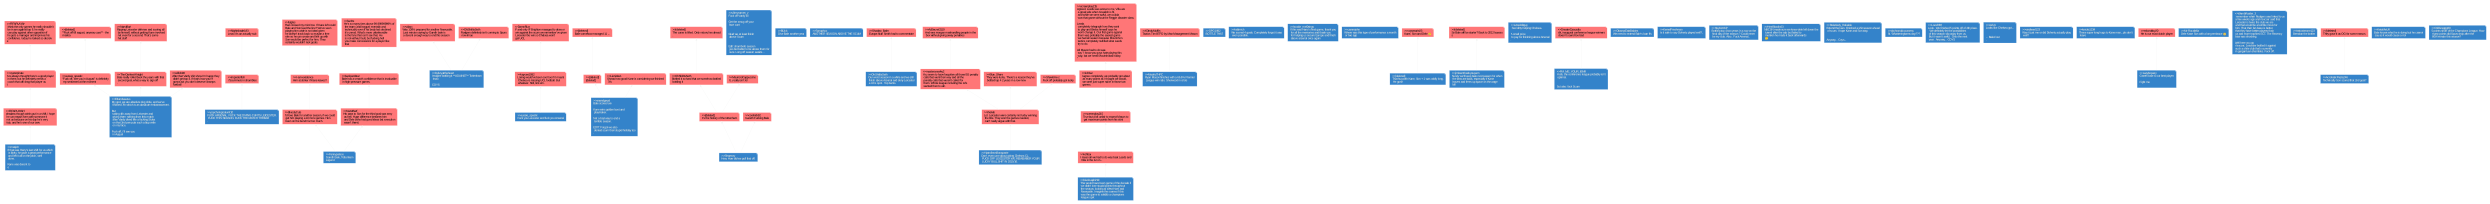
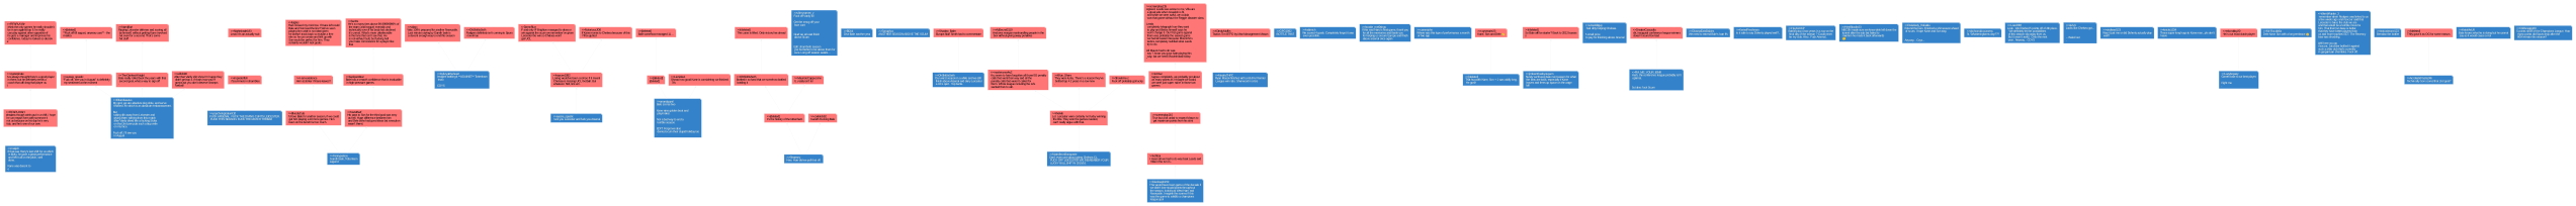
  digraph {
    fontname=Arial
    splines=true
    node [color="#ffffff" fillcolor="#ff7677" fontcolor="384b60" fontname=Arial shape=note style=filled]
    edge [color="#F0F2F0" dir=back]
    n1 [fillcolor="#3483ca" fontcolor="#f8f1e0" label=<<TABLE ALIGN="LEFT" BORDER="0"><TR><TD BALIGN="LEFT"><FONT>&gt;&gt;matip8<BR/>If that was Harry’s last shift for us which<BR/> is likely, he gave a great performance<BR/> and left it all on the pitch, well<BR/> done.    <BR/>     <BR/>Kane was decent to<BR/>o<BR/></FONT></TD></TR></TABLE>>]
    n2 [fillcolor="#3483ca" fontcolor="#f8f1e0" label=<<TABLE ALIGN="LEFT" BORDER="0"><TR><TD BALIGN="LEFT"><FONT>&gt;&gt;Erlendsaurus<BR/>My god, we are absolute dog shite, and we've<BR/> finished 7th which is an absolute embarrassment.<BR/><BR/>But<BR/> taking 4th away from Leicester and<BR/> giving them nothing from this match<BR/> after Vardy dived like a fucking Stuka<BR/> on that 2nd pen puts such a big smile<BR/> on my face. <BR/><BR/>Fuck off, I'll see you<BR/> in August<BR/></FONT></TD></TR></TABLE>>]
    n3 [fillcolor="#3483ca" fontcolor="#f8f1e0" label=<<TABLE ALIGN="LEFT" BORDER="0"><TR><TD BALIGN="LEFT"><FONT>&gt;&gt;psychologicalunit10<BR/>FUCK ARSENAL. FUCK THE DIVING CUNTS LEICESTER.<BR/> FUCK THIS SEASON. FUCK THE MATCH THREAD<BR/>.<BR/></FONT></TD></TR></TABLE>>]
    n4 [fillcolor="#3483ca" fontcolor="#f8f1e0" label=<<TABLE ALIGN="LEFT" BORDER="0"><TR><TD BALIGN="LEFT"><FONT>&gt;&gt;Fannypalace<BR/>Gareth Bale, Tottenham<BR/>Legend<BR/></FONT></TD></TR></TABLE>>]
    n5 [fillcolor="#3483ca" fontcolor="#f8f1e0" label=<<TABLE ALIGN="LEFT" BORDER="0"><TR><TD BALIGN="LEFT"><FONT>&gt;&gt;byfuryattheheart<BR/>Imagine bottling it **AGAINST** Tottenham<BR/> lmao <BR/><BR/>COYS<BR/></FONT></TD></TR></TABLE>>]
    n6 [label=<<TABLE ALIGN="LEFT" BORDER="0"><TR><TD BALIGN="LEFT"><FONT>&gt;&gt;aussie_spastic<BR/>“Fuck off, see you in August” is definitely<BR/> my sentiment at the moment<BR/></FONT></TD></TR></TABLE>>]
    n7 [fillcolor="#3483ca" fontcolor="#f8f1e0" label=<<TABLE ALIGN="LEFT" BORDER="0"><TR><TD BALIGN="LEFT"><FONT>&gt;&gt;aussie_spastic<BR/>Fuck you Leicester and fuck you Arsenal<BR/></FONT></TD></TR></TABLE>>]
    n8 [fillcolor="#3483ca" fontcolor="#f8f1e0" label=<<TABLE ALIGN="LEFT" BORDER="0"><TR><TD BALIGN="LEFT"><FONT>&gt;&gt;anandgoyal<BR/>Bale scores two<BR/><BR/>Kane wins golden boot and<BR/> playmaker.<BR/><BR/>Not a bad way to end a<BR/> terrible season.<BR/><BR/>EDIT: Forgot we also<BR/> denied scum their stupid holiday too<BR/>.<BR/></FONT></TD></TR></TABLE>>]
    n9 [fillcolor="#3483ca" fontcolor="#f8f1e0" label=<<TABLE ALIGN="LEFT" BORDER="0"><TR><TD BALIGN="LEFT"><FONT>&gt;&gt;Shweezy<BR/>How. How did we pull that off.<BR/></FONT></TD></TR></TABLE>>]
    n10 [fillcolor="#3483ca" fontcolor="#f8f1e0" label=<<TABLE ALIGN="LEFT" BORDER="0"><TR><TD BALIGN="LEFT"><FONT>&gt;&gt;u8myramen_y<BR/>Fuck off Vardy lol<BR/><BR/>Get the smug off your<BR/> face cunt<BR/><BR/><BR/>Glad we at least finish<BR/> above Scum<BR/><BR/><BR/>Edit: shambolic season<BR/> yes but better to be above them for<BR/> sure. Long off season awaits…<BR/></FONT></TD></TR></TABLE>>]
    n11 [fillcolor="#3483ca" fontcolor="#f8f1e0" label=<<TABLE ALIGN="LEFT" BORDER="0"><TR><TD BALIGN="LEFT"><FONT>&gt;&gt;Bl2ck<BR/>Give Bale another year<BR/></FONT></TD></TR></TABLE>>]
    n12 [label=<<TABLE ALIGN="LEFT" BORDER="0"><TR><TD BALIGN="LEFT"><FONT>&gt;&gt;BloodyCuts<BR/>I’d love Bale for another season, if we could<BR/> get him playing a lot more games. He’s<BR/> been on the bench far too much.<BR/></FONT></TD></TR></TABLE>>]
    n13 [fillcolor="#3483ca" fontcolor="#f8f1e0" label=<<TABLE ALIGN="LEFT" BORDER="0"><TR><TD BALIGN="LEFT"><FONT>&gt;&gt;Synaphox<BR/>ANOTHER SEASON ABOVE THE SCUM<BR/></FONT></TD></TR></TABLE>>]
    n14 [fillcolor="#3483ca" fontcolor="#f8f1e0" label=<<TABLE ALIGN="LEFT" BORDER="0"><TR><TD BALIGN="LEFT"><FONT>&gt;&gt;OhShitItsSeth<BR/>Our worst season in a while and we still<BR/> finish above Arsenal and deny Leicester<BR/> a UCL spot.  Top bants.<BR/></FONT></TD></TR></TABLE>>]
    n15 [fillcolor="#3483ca" fontcolor="#f8f1e0" label=<<TABLE ALIGN="LEFT" BORDER="0"><TR><TD BALIGN="LEFT"><FONT>&gt;&gt;NatrolleonBonaparte<BR/>Don't even care about giving Chelsea CL.<BR/> FUCK OFF LEICESTER WE REMEMBER YOUR<BR/> LUCKY BULLSHIT IN 2015/16.<BR/></FONT></TD></TR></TABLE>>]
    n16 [label=<<TABLE ALIGN="LEFT" BORDER="0"><TR><TD BALIGN="LEFT"><FONT>&gt;&gt;[deleted]<BR/>**Fuck off till august, anyway coys** - the<BR/> mantra<BR/></FONT></TD></TR></TABLE>>]
    n17 [label=<<TABLE ALIGN="LEFT" BORDER="0"><TR><TD BALIGN="LEFT"><FONT>&gt;&gt;[deleted]<BR/>It's the history of the tottenham<BR/></FONT></TD></TR></TABLE>>]
    n18 [fillcolor="#3483ca" fontcolor="#f8f1e0" label=<<TABLE ALIGN="LEFT" BORDER="0"><TR><TD BALIGN="LEFT"><FONT>&gt;&gt;blacksaphir99<BR/>This would have been game of the decade if<BR/> we didn't lose stupid points throughout<BR/> the season, looking at West Ham and<BR/> Newcastle. Imagine the scenes if this<BR/> was the game to solidify a champions<BR/> league spot<BR/></FONT></TD></TR></TABLE>>]
    n19 [label=<<TABLE ALIGN="LEFT" BORDER="0"><TR><TD BALIGN="LEFT"><FONT>&gt;&gt;The-Darkest-Knight<BR/>Bale really rolled back the years with that<BR/> second goal, what a way to sign off<BR/>.<BR/></FONT></TD></TR></TABLE>>]
    n20 [label=<<TABLE ALIGN="LEFT" BORDER="0"><TR><TD BALIGN="LEFT"><FONT>&gt;&gt;FIFAPLAYAH<BR/>deadass though winks put in a shift. i hope<BR/> he can regain form with someone if<BR/> not us because on his day he’s very<BR/> tidy, and he’s one of our own.<BR/></FONT></TD></TR></TABLE>>]
    n21 [label=<<TABLE ALIGN="LEFT" BORDER="0"><TR><TD BALIGN="LEFT"><FONT>&gt;&gt;masterceewhy2<BR/>You seem to have forgotten all those BS penalty<BR/> calls that went their way and all the<BR/> penalty calls that weren’t called for<BR/> them. Whole league including the refs<BR/> wanted then to win.<BR/></FONT></TD></TR></TABLE>>]
    n22 [label=<<TABLE ALIGN="LEFT" BORDER="0"><TR><TD BALIGN="LEFT"><FONT>&gt;&gt;thelwb<BR/>Lol. Leicester were certainly not lucky winning<BR/> the title. They won the games needed,<BR/> can’t really argue with that.<BR/></FONT></TD></TR></TABLE>>]
    n23 [fillcolor="#3483ca" fontcolor="#f8f1e0" label=<<TABLE ALIGN="LEFT" BORDER="0"><TR><TD BALIGN="LEFT"><FONT>&gt;&gt;ModricTHFC<BR/>Ryan Mason finishes with a 66.6% Premier<BR/> League win ratio. Sherwood in crisis<BR/>.<BR/></FONT></TD></TR></TABLE>>]
    n24 [label=<<TABLE ALIGN="LEFT" BORDER="0"><TR><TD BALIGN="LEFT"><FONT>&gt;&gt;OhShitItsSeth<BR/>Bottled it so hard that we somehow bottled<BR/> bottling it<BR/></FONT></TD></TR></TABLE>>]
    n25 [label=<<TABLE ALIGN="LEFT" BORDER="0"><TR><TD BALIGN="LEFT"><FONT>&gt;&gt;kchbar<BR/>I mean all we had to do was beat Leeds and<BR/> Villa in the run in...<BR/></FONT></TD></TR></TABLE>>]
    n26 [label=<<TABLE ALIGN="LEFT" BORDER="0"><TR><TD BALIGN="LEFT"><FONT>&gt;&gt;imposterfish<BR/>r/Scummers in shambles<BR/></FONT></TD></TR></TABLE>>]
    n27 [label=<<TABLE ALIGN="LEFT" BORDER="0"><TR><TD BALIGN="LEFT"><FONT>&gt;&gt;[deleted]<BR/>[deleted]<BR/></FONT></TD></TR></TABLE>>]
    n28 [fillcolor="#3483ca" fontcolor="#f8f1e0" label=<<TABLE ALIGN="LEFT" BORDER="0"><TR><TD BALIGN="LEFT"><FONT>&gt;&gt;GPG1992<BR/>BOTTLE THAT<BR/></FONT></TD></TR></TABLE>>]
    n29 [fillcolor="#3483ca" fontcolor="#f8f1e0" label=<<TABLE ALIGN="LEFT" BORDER="0"><TR><TD BALIGN="LEFT"><FONT>&gt;&gt;haltmich<BR/>We scored 4 goals. Completely forgot it was<BR/> even possible.<BR/></FONT></TD></TR></TABLE>>]
    n30 [fillcolor="#3483ca" fontcolor="#f8f1e0" label=<<TABLE ALIGN="LEFT" BORDER="0"><TR><TD BALIGN="LEFT"><FONT>&gt;&gt;hoodie_mel0rings<BR/>If this was Harry’s final game, thank you<BR/> for all the memories and thank you<BR/> for helping us secure Europe and finish<BR/> above arsenal once again<BR/></FONT></TD></TR></TABLE>>]
    n31 [label=<<TABLE ALIGN="LEFT" BORDER="0"><TR><TD BALIGN="LEFT"><FONT>&gt;&gt;DamnRizz<BR/>IF and only IF Brighton managed to draw or<BR/> win against the scum we remember've given<BR/> Leicester the win so Chelsea won't<BR/> get UCL<BR/></FONT></TD></TR></TABLE>>]
    n32 [label=<<TABLE ALIGN="LEFT" BORDER="0"><TR><TD BALIGN="LEFT"><FONT>&gt;&gt;kaycee1992<BR/>Losing would've been cool too if it meant<BR/> Chelsea is missing UCL football. But<BR/> whatever. Still, link em.<BR/></FONT></TD></TR></TABLE>>]
    n33 [label=<<TABLE ALIGN="LEFT" BORDER="0"><TR><TD BALIGN="LEFT"><FONT>&gt;&gt;willcb98<BR/>After that Vardy shit show I’m happy they<BR/> didn’t get top 4. If that’s how you’re<BR/> gonna act you don’t deserve champs<BR/> football<BR/></FONT></TD></TR></TABLE>>]
    n34 [label=<<TABLE ALIGN="LEFT" BORDER="0"><TR><TD BALIGN="LEFT"><FONT>&gt;&gt;coolnick92<BR/>Gareth Fucking Bale<BR/></FONT></TD></TR></TABLE>>]
    n35 [fillcolor="#3483ca" fontcolor="#f8f1e0" label=<<TABLE ALIGN="LEFT" BORDER="0"><TR><TD BALIGN="LEFT"><FONT>&gt;&gt;cammjohn<BR/>Where was this type of performance a month<BR/> or two ago<BR/></FONT></TD></TR></TABLE>>]
    n36 [fillcolor="#3483ca" fontcolor="#f8f1e0" label=<<TABLE ALIGN="LEFT" BORDER="0"><TR><TD BALIGN="LEFT"><FONT>&gt;&gt;[deleted]<BR/>That hug with Kane, Son + 1 was oddly long.<BR/> He gone<BR/></FONT></TD></TR></TABLE>>]
    n37 [label=<<TABLE ALIGN="LEFT" BORDER="0"><TR><TD BALIGN="LEFT"><FONT>&gt;&gt;vidarc<BR/>Was 100% prepared for another Newcastle.<BR/> Last minute saving by Gareth bale is<BR/> a decent enough way to end this season<BR/>.<BR/></FONT></TD></TR></TABLE>>]
    n38 [label=<<TABLE ALIGN="LEFT" BORDER="0"><TR><TD BALIGN="LEFT"><FONT>&gt;&gt;NarstBarf<BR/>His pass to Son for the third goal was sexy<BR/> as hell. Huge difference between him<BR/> and Dele (who had good ideas but execution<BR/> wasn't there)<BR/></FONT></TD></TR></TABLE>>]
    n39 [label=<<TABLE ALIGN="LEFT" BORDER="0"><TR><TD BALIGN="LEFT"><FONT>&gt;&gt;backyardstar<BR/>Bale has a smooth confidence that is invaluable<BR/> in high-pressure games.<BR/></FONT></TD></TR></TABLE>>]
    n40 [label=<<TABLE ALIGN="LEFT" BORDER="0"><TR><TD BALIGN="LEFT"><FONT>&gt;&gt;Shadow_Balm<BR/>Europe Alan Smith had to commentate<BR/></FONT></TD></TR></TABLE>>]
    n41 [label=<<TABLE ALIGN="LEFT" BORDER="0"><TR><TD BALIGN="LEFT"><FONT>&gt;&gt;I-am-existence<BR/>Him at striker if Kane leaves?<BR/></FONT></TD></TR></TABLE>>]
    n42 [label=<<TABLE ALIGN="LEFT" BORDER="0"><TR><TD BALIGN="LEFT"><FONT>&gt;&gt;Lienidus1<BR/>Shows how good Kane is considering we finished<BR/> 7th.<BR/></FONT></TD></TR></TABLE>>]
    n43 [fillcolor="#3483ca" fontcolor="#f8f1e0" label=<<TABLE ALIGN="LEFT" BORDER="0"><TR><TD BALIGN="LEFT"><FONT>&gt;&gt;jimbamthankyoupam<BR/>Surely we’ll keep bale next season for when<BR/> the fans are back, especially if Kane<BR/> leaves and frees up space on the wage<BR/> bill<BR/></FONT></TD></TR></TABLE>>]
    n44 [label=<<TABLE ALIGN="LEFT" BORDER="0"><TR><TD BALIGN="LEFT"><FONT>&gt;&gt;futglas<BR/>That crossed my mind too. If Kane left could<BR/> Bale and Son lead the line? We've seen<BR/> playing him wide is not ideal given<BR/> he doesn't track back so maybe a free<BR/> role so he can create and link up with<BR/> Son would be perfect for him. They<BR/> certainly wouldn't lack goals.<BR/></FONT></TD></TR></TABLE>>]
    n45 [fillcolor="#3483ca" fontcolor="#f8f1e0" label=<<TABLE ALIGN="LEFT" BORDER="0"><TR><TD BALIGN="LEFT"><FONT>&gt;&gt;LAredditguy<BR/>I feel dirty helping Chelsea. <BR/><BR/>A small price<BR/> to pay for finishing above Arsenal<BR/>.<BR/></FONT></TD></TR></TABLE>>]
    n46 [label=<<TABLE ALIGN="LEFT" BORDER="0"><TR><TD BALIGN="LEFT"><FONT>&gt;&gt;oysterpirate<BR/>I've always thought there's a good player<BR/> in there, but he definitely needs a<BR/> coach that will drag that player ou<BR/>t<BR/></FONT></TD></TR></TABLE>>]
    n47 [label=<<TABLE ALIGN="LEFT" BORDER="0"><TR><TD BALIGN="LEFT"><FONT>&gt;&gt;NarstBarf<BR/>Ripping Leicester defense and scoring all<BR/> by himself, without getting Kane involved<BR/> not even for a second. That's some<BR/> hot stuff<BR/></FONT></TD></TR></TABLE>>]
    n48 [fillcolor="#3483ca" fontcolor="#f8f1e0" label=<<TABLE ALIGN="LEFT" BORDER="0"><TR><TD BALIGN="LEFT"><FONT>&gt;&gt;PM_ME_YOUR_IBNR<BR/>Yeah, the conference league probably isn't<BR/> optimal.  <BR/><BR/><BR/>But also: fuck Scum<BR/></FONT></TD></TR></TABLE>>]
    n49 [fillcolor="#3483ca" fontcolor="#f8f1e0" label=<<TABLE ALIGN="LEFT" BORDER="0"><TR><TD BALIGN="LEFT"><FONT>&gt;&gt;ObamaEatsBabies<BR/>We need to extend Bale's loan ffs<BR/></FONT></TD></TR></TABLE>>]
    n50 [label=<<TABLE ALIGN="LEFT" BORDER="0"><TR><TD BALIGN="LEFT"><FONT>&gt;&gt;coysmarie23<BR/>Kane, Son and Dele 🥲<BR/></FONT></TD></TR></TABLE>>]
    n51 [label=<<TABLE ALIGN="LEFT" BORDER="0"><TR><TD BALIGN="LEFT"><FONT>&gt;&gt;[deleted]<BR/>Bale somehow managed 11 ...<BR/></FONT></TD></TR></TABLE>>]
    n52 [label=<<TABLE ALIGN="LEFT" BORDER="0"><TR><TD BALIGN="LEFT"><FONT>&gt;&gt;MauricioCappuccino<BR/>It...really isn't lol<BR/></FONT></TD></TR></TABLE>>]
    n53 [label=<<TABLE ALIGN="LEFT" BORDER="0"><TR><TD BALIGN="LEFT"><FONT>&gt;&gt;screenplay215<BR/>True but a bit unfair to expect Mason to<BR/> get maximum points from his stint<BR/></FONT></TD></TR></TABLE>>]
    n54 [fillcolor="#3483ca" fontcolor="#f8f1e0" label=<<TABLE ALIGN="LEFT" BORDER="0"><TR><TD BALIGN="LEFT"><FONT>&gt;&gt;KernelFreshman<BR/>Is it safe to say Doherty played well?..<BR/>.<BR/></FONT></TD></TR></TABLE>>]
    n55 [label=<<TABLE ALIGN="LEFT" BORDER="0"><TR><TD BALIGN="LEFT"><FONT>&gt;&gt;Blue_Shore<BR/>They were lucky. There’s a reason they’ve<BR/> bottled top 4 2 years in a row now<BR/>.<BR/></FONT></TD></TR></TABLE>>]
    n56 [label=<<TABLE ALIGN="LEFT" BORDER="0"><TR><TD BALIGN="LEFT"><FONT>&gt;&gt;iDinduMuffin<BR/>Tactics Tim BTFO by Man Management Mason<BR/></FONT></TD></TR></TABLE>>]
    n57 [label=<<TABLE ALIGN="LEFT" BORDER="0"><TR><TD BALIGN="LEFT"><FONT>&gt;&gt;Nightshade183<BR/>Lmao it's an actually sub<BR/></FONT></TD></TR></TABLE>>]
    n58 [label=<<TABLE ALIGN="LEFT" BORDER="0"><TR><TD BALIGN="LEFT"><FONT>&gt;&gt;fac3ts<BR/>He’s so many tiers above 99.99999999% of<BR/> the team (and league) mentally and<BR/> technically even if his body has declined<BR/> it’s unreal. What’s more unbelievable<BR/> is the fans that can’t see that. He<BR/> is not without fault, but fucking hell<BR/> you make concessions for a player like<BR/> that<BR/></FONT></TD></TR></TABLE>>]
    n59 [fillcolor="#3483ca" fontcolor="#f8f1e0" label=<<TABLE ALIGN="LEFT" BORDER="0"><TR><TD BALIGN="LEFT"><FONT>&gt;&gt;HeyIAmKP<BR/>Bottling top 4 two years in a row on the<BR/> final day of the season ? Could never<BR/> be my club. Also.. Fuck Arsenal..<BR/></FONT></TD></TR></TABLE>>]
    n60 [label=<<TABLE ALIGN="LEFT" BORDER="0"><TR><TD BALIGN="LEFT"><FONT>&gt;&gt;GreaterCascadia<BR/>Idk, inaugural conference league winners<BR/> doesn’t sound too bad<BR/></FONT></TD></TR></TABLE>>]
    n61 [label=<<TABLE ALIGN="LEFT" BORDER="0"><TR><TD BALIGN="LEFT"><FONT>&gt;&gt;kchbar<BR/>I agree completely, we probably got about<BR/> as many points as I thought we would,<BR/> we were just super naïve in those two<BR/> games.<BR/></FONT></TD></TR></TABLE>>]
+   n62 [label=<<TABLE ALIGN="LEFT" BORDER="0"><TR><TD BALIGN="LEFT"><FONT>&gt;&gt;NotoriousJOB<BR/>If Kane moves to Chelsea because of this<BR/> I'll be gutted<BR/></FONT></TD></TR></TABLE>>]
    n63 [label=<<TABLE ALIGN="LEFT" BORDER="0"><TR><TD BALIGN="LEFT"><FONT>&gt;&gt;FIFAPLAYAH<BR/>i think the only games he really shouldn’t<BR/> be in are against top 6. he really<BR/> can play against other opposition if<BR/> he gets a manager and improves his<BR/> confidence. today he looked so decisiv<BR/>e<BR/></FONT></TD></TR></TABLE>>]
    n64 [fillcolor="#3483ca" fontcolor="#f8f1e0" label=<<TABLE ALIGN="LEFT" BORDER="0"><TR><TD BALIGN="LEFT"><FONT>&gt;&gt;HeelStoolie23<BR/>NBCSN made sure we knew dele left down the<BR/> tunnel after the sub but failed to<BR/> mention he made it back afterwards<BR/> 🤔<BR/></FONT></TD></TR></TABLE>>]
    n65 [fillcolor="#3483ca" fontcolor="#f8f1e0" label=<<TABLE ALIGN="LEFT" BORDER="0"><TR><TD BALIGN="LEFT"><FONT>&gt;&gt;Relatively_Reliable<BR/>Extend the loan. Finished a shit season ahead<BR/> of scum. I hope Kane and Son stay.<BR/> <BR/><BR/>Anyway... Coys...<BR/></FONT></TD></TR></TABLE>>]
    n66 [label=<<TABLE ALIGN="LEFT" BORDER="0"><TR><TD BALIGN="LEFT"><FONT>&gt;&gt;OhShitItsSeth<BR/>Rodgers definitely isn't coming to Spurs<BR/> now lmao<BR/></FONT></TD></TR></TABLE>>]
    n67 [label=<<TABLE ALIGN="LEFT" BORDER="0"><TR><TD BALIGN="LEFT"><FONT>&gt;&gt;AdSecret3119<BR/>And wes morgan manhandling people in the<BR/> box without giving away penalties<BR/></FONT></TD></TR></TABLE>>]
    n68 [label=<<TABLE ALIGN="LEFT" BORDER="0"><TR><TD BALIGN="LEFT"><FONT>&gt;&gt;screenplay215<BR/>Agreed, Leeds was worse to me, Villa are<BR/> a great side when Grealish is fit,<BR/> and while we were awful, we coulda<BR/> won that game without the Reggie disaster-class.<BR/><BR/>Leeds<BR/> completely telegraph how they want<BR/> to play and Bielsa himself says he<BR/> won't change it. Our first game against<BR/> them was probably the easiest game<BR/> we had all season because Mourinho's<BR/> tactics completely nullified what Leeds<BR/> try to do.<BR/><BR/>All Mason had to do was<BR/> say "I know you guys hate playing this<BR/> way, but we need Mourinhoball today<BR/>"<BR/></FONT></TD></TR></TABLE>>]
    n69 [fillcolor="#3483ca" fontcolor="#f8f1e0" label=<<TABLE ALIGN="LEFT" BORDER="0"><TR><TD BALIGN="LEFT"><FONT>&gt;&gt;dychronalicousness<BR/>St. Whatteringhams day???<BR/></FONT></TD></TR></TABLE>>]
    n70 [label=<<TABLE ALIGN="LEFT" BORDER="0"><TR><TD BALIGN="LEFT"><FONT>&gt;&gt;[deleted]<BR/>So Bale will be starter? Back to 2012 boysss<BR/>s<BR/></FONT></TD></TR></TABLE>>]
    n71 [label=<<TABLE ALIGN="LEFT" BORDER="0"><TR><TD BALIGN="LEFT"><FONT>&gt;&gt;[deleted]<BR/>The curse is lifted. Only victory lies ahead<BR/>.<BR/></FONT></TD></TR></TABLE>>]
    n72 [fillcolor="#3483ca" fontcolor="#f8f1e0" label=<<TABLE ALIGN="LEFT" BORDER="0"><TR><TD BALIGN="LEFT"><FONT>&gt;&gt;LoveRBS<BR/>Look.  We finished 5 points off of 4th place.<BR/>  We definitely let the possibilities<BR/> of this season slip away from us. <BR/> But it wasn't awful.  Onto the next<BR/> year.  Anyway... COYS<BR/></FONT></TD></TR></TABLE>>]
    n73 [fillcolor="#3483ca" fontcolor="#f8f1e0" label=<<TABLE ALIGN="LEFT" BORDER="0"><TR><TD BALIGN="LEFT"><FONT>&gt;&gt;Ash-N<BR/>Looks like Chelsea got...<BR/><BR/><BR/>... Baled out<BR/>.<BR/></FONT></TD></TR></TABLE>>]
    n74 [fillcolor="#3483ca" fontcolor="#f8f1e0" label=<<TABLE ALIGN="LEFT" BORDER="0"><TR><TD BALIGN="LEFT"><FONT>&gt;&gt;vindiesel123<BR/>Was it just me or did Doherty actually play<BR/> well?<BR/></FONT></TD></TR></TABLE>>]
    n75 [fillcolor="#3483ca" fontcolor="#f8f1e0" label=<<TABLE ALIGN="LEFT" BORDER="0"><TR><TD BALIGN="LEFT"><FONT>&gt;&gt;knicks1234<BR/>These super long hugs to Kane man...pls don’t<BR/> leave<BR/></FONT></TD></TR></TABLE>>]
    n76 [label=<<TABLE ALIGN="LEFT" BORDER="0"><TR><TD BALIGN="LEFT"><FONT>&gt;&gt;mkorobby20<BR/>He is our must clutch player<BR/></FONT></TD></TR></TABLE>>]
    n77 [fillcolor="#3483ca" fontcolor="#f8f1e0" label=<<TABLE ALIGN="LEFT" BORDER="0"><TR><TD BALIGN="LEFT"><FONT>&gt;&gt;Lazybopazy<BR/>Gareth bale is our best player.<BR/><BR/>Fight me<BR/>.<BR/></FONT></TD></TR></TABLE>>]
    n78 [fillcolor="#3483ca" fontcolor="#f8f1e0" label=<<TABLE ALIGN="LEFT" BORDER="0"><TR><TD BALIGN="LEFT"><FONT>&gt;&gt;Mr-Rocafella<BR/>Dele Kane Son with a long embrace 🥺<BR/></FONT></TD></TR></TABLE>>]
    n79 [fillcolor="#3483ca" fontcolor="#f8f1e0" label=<<TABLE ALIGN="LEFT" BORDER="0"><TR><TD BALIGN="LEFT"><FONT>&gt;&gt;WombRaider_3<BR/>I remember when Rodgers was linked to us<BR/> a few weeks ago and r/soccer said that<BR/> Leicester is twice the club we are<BR/> and that would be a terrible move for<BR/> him. That their fan base is better,<BR/> that they have better players than<BR/> us and more trophies ECT. The Recency<BR/> bias was shocking.<BR/><BR/>Well here you go<BR/> r/soccer, Leicester bottled it against<BR/> such a shite club that's currently<BR/> in gargantuan shambles. Fuck off.<BR/></FONT></TD></TR></TABLE>>]
    n80 [fillcolor="#3483ca" fontcolor="#f8f1e0" label=<<TABLE ALIGN="LEFT" BORDER="0"><TR><TD BALIGN="LEFT"><FONT>&gt;&gt;textosterone123<BR/>Brendan the bottler<BR/></FONT></TD></TR></TABLE>>]
    n81 [label=<<TABLE ALIGN="LEFT" BORDER="0"><TR><TD BALIGN="LEFT"><FONT>&gt;&gt;Showtime-z<BR/>Fuck off probably got lucky<BR/></FONT></TD></TR></TABLE>>]
    n82 [fillcolor="#3483ca" fontcolor="#f8f1e0" label=<<TABLE ALIGN="LEFT" BORDER="0"><TR><TD BALIGN="LEFT"><FONT>&gt;&gt;AcrobaticPasta246<BR/>Technically Son scored that 2nd goal?<BR/></FONT></TD></TR></TABLE>>]
    n83 [label=<<TABLE ALIGN="LEFT" BORDER="0"><TR><TD BALIGN="LEFT"><FONT>&gt;&gt;[deleted]<BR/>They gave it as OG for some reason.<BR/></FONT></TD></TR></TABLE>>]
    n84 [fillcolor="#3483ca" fontcolor="#f8f1e0" label=<<TABLE ALIGN="LEFT" BORDER="0"><TR><TD BALIGN="LEFT"><FONT>&gt;&gt;KetoMeUK<BR/>Bale knows what he is doing but he cannot<BR/> say as it would cause a riot<BR/></FONT></TD></TR></TABLE>>]
    n85 [fillcolor="#3483ca" fontcolor="#f8f1e0" label=<<TABLE ALIGN="LEFT" BORDER="0"><TR><TD BALIGN="LEFT"><FONT>&gt;&gt;OldGreggg69<BR/>5 points short of the Champions League. How<BR/> many points did Spurs drop after the<BR/> 80th minute this season?<BR/></FONT></TD></TR></TABLE>>]
    n6 -> n2
    n12 -> n4
    n16 -> n6
    n17 -> n9
    n19 -> n2
    n20 -> n1
    n21 -> n22
    n22 -> n15
    n24 -> n17
    n25 -> n18
    n26 -> n3
    n27 -> n8
    n31 -> n32
    n32 -> n7
    n33 -> n2
    n34 -> n9
    n37 -> n5
    n38 -> n4
    n39 -> n38
    n40 -> n14
    n41 -> n12
    n42 -> n8
    n44 -> n41
    n46 -> n20
    n47 -> n19
    n50 -> n36
    n51 -> n27
    n52 -> n17
    n53 -> n25
    n55 -> n22
    n56 -> n23
    n57 -> n26
    n58 -> n39
    n60 -> n48
    n61 -> n53
+   n62 -> n32
    n63 -> n46
    n66 -> n5
    n67 -> n21
    n68 -> n61
    n70 -> n43
    n71 -> n24
    n76 -> n77
    n81 -> n22
    n83 -> n82
  }
